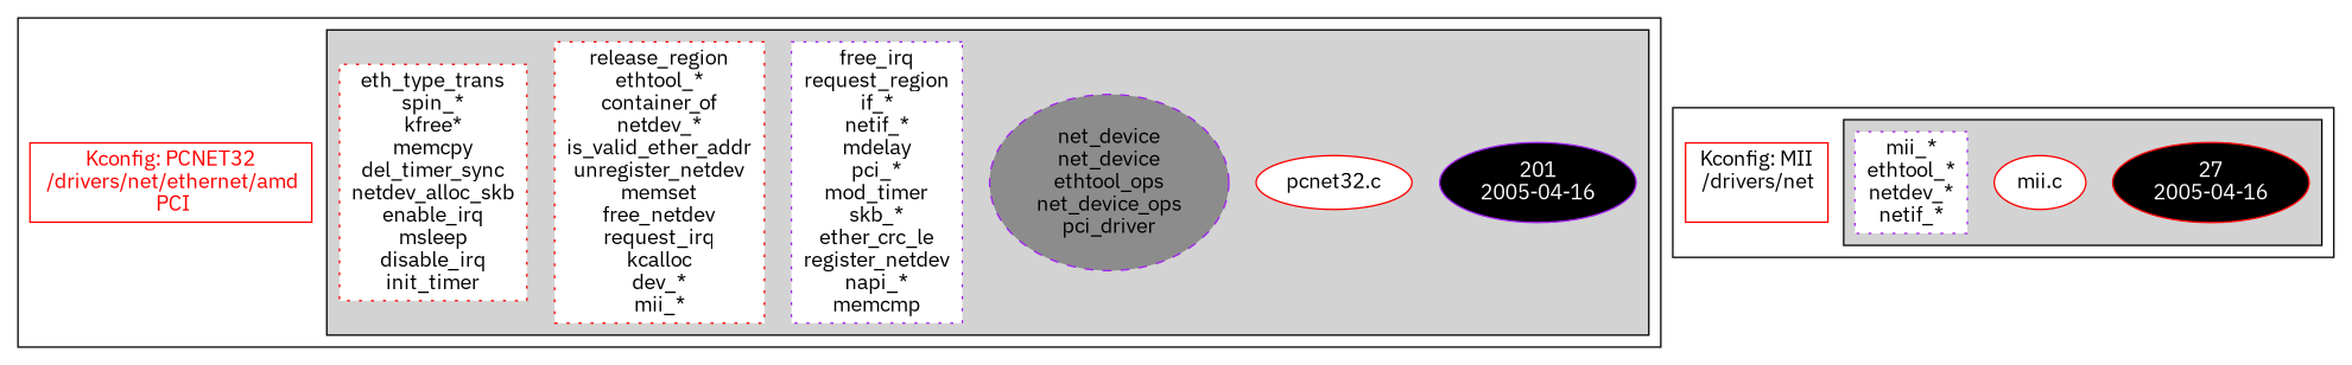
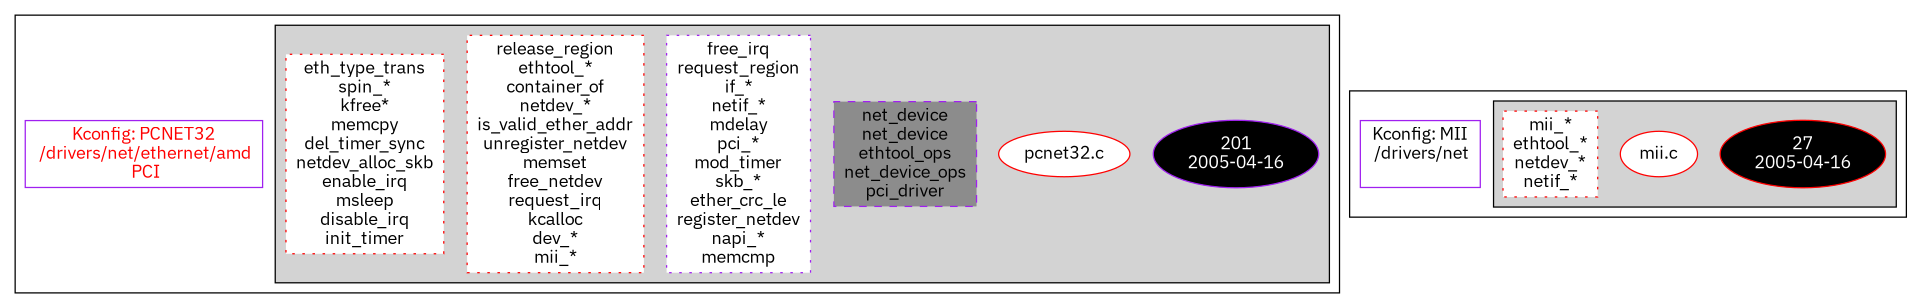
  digraph {
    ranksep=2
    splines=ortho
    fontname="IBM Plex Sans"
    node [fillcolor=white fontcolor=black style=filled color=red fontname="IBM Plex Sans" shape=box]
    n1 [fillcolor=black fontcolor=white label="201\n2005-04-16" color=purple shape=""]
    n2 [label="pcnet32.c\n" shape=""]
-   n3 [fillcolor=grey55 label="net_device\nnet_device\nethtool_ops\nnet_device_ops\npci_driver\n" shape=ellipse style="filled,dashed" color=purple]
+   n3 [fillcolor=grey55 label="net_device\nnet_device\nethtool_ops\nnet_device_ops\npci_driver\n" style="filled,dashed" color=purple]
    n4 [label="free_irq\nrequest_region\nif_*\nnetif_*\nmdelay\npci_*\nmod_timer\nskb_*\nether_crc_le\nregister_netdev\nnapi_*\nmemcmp\n" style="filled,dotted" color=purple]
    n5 [label="release_region\nethtool_*\ncontainer_of\nnetdev_*\nis_valid_ether_addr\nunregister_netdev\nmemset\nfree_netdev\nrequest_irq\nkcalloc\ndev_*\nmii_*\n" style="filled,dotted"]
    n6 [label="eth_type_trans\nspin_*\nkfree*\nmemcpy\ndel_timer_sync\nnetdev_alloc_skb\nenable_irq\nmsleep\ndisable_irq\ninit_timer\n" style="filled,dotted"]
-   n7 [fontcolor=red label="Kconfig: PCNET32\n /drivers/net/ethernet/amd\n  PCI " fillcolor="" style=""]
+   n7 [fontcolor=red label="Kconfig: PCNET32\n /drivers/net/ethernet/amd\n  PCI " color=purple fillcolor="" style=""]
    n8 [fillcolor=black fontcolor=white label="27\n2005-04-16" shape=""]
    n9 [label="mii.c\n" shape=""]
-   n10 [label="mii_*\nethtool_*\nnetdev_*\nnetif_*\n" style="filled,dotted" color=purple]
-   n11 [label="Kconfig: MII\n /drivers/net\n " fillcolor="" fontcolor="" style=""]
+   n10 [label="mii_*\nethtool_*\nnetdev_*\nnetif_*\n" style="filled,dotted"]
+   n11 [label="Kconfig: MII\n /drivers/net\n " color=purple fillcolor="" fontcolor="" style=""]
    subgraph cluster_1 {
      n7
      subgraph cluster_2 {
        style=filled
        n1
        n2
        n3
        n4
        n5
        n6
      }
    }
    subgraph cluster_3 {
      n11
      subgraph cluster_4 {
        style=filled
        n8
        n9
        n10
      }
    }
  }
